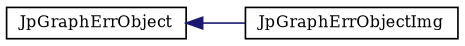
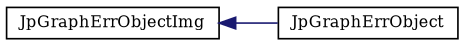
  digraph {
    rankdir=LR
    fontname="DejaVu Serif"
    node [color=black fillcolor=white fontname="DejaVu Serif" fontsize=10 shape=record style=filled]
    n1 [height=0.2 label=JpGraphErrObject width=0.4]
    n2 [height=0.2 label=JpGraphErrObjectImg width=0.4]
-   n1 -> n2 [color=midnightblue dir=back fontname="DejaVu Serif" fontsize=10 labelfontname=Helvetica labelfontsize=10 style=solid]
+   n2 -> n1 [color=midnightblue dir=back fontname="DejaVu Serif" fontsize=10 labelfontname=Helvetica labelfontsize=10 style=solid]
  }
